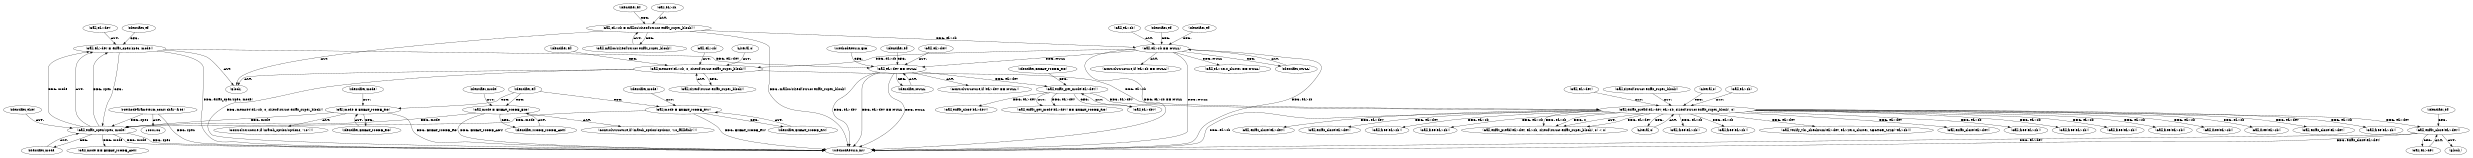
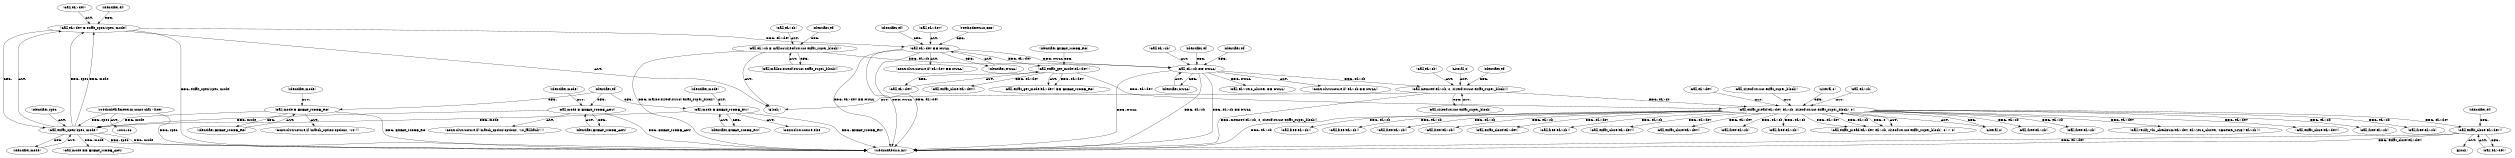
  digraph {
    n1 [label="(Call,exfat_close(ef->dev))"]
    n2 [label="(Block,)"]
    n3 [label="(MethodReturn,int)"]
    n4 [label="(Call,ef->dev)"]
    n5 [label="(Call,exfat_pread(ef->dev, ef->sb, sizeof(struct exfat_super_block), 0))"]
    n6 [label="(Call,exfat_close(ef->dev))"]
    n7 [label="(Call,free(ef->sb))"]
    n8 [label="(Call,free(ef->sb))"]
    n9 [label="(Call,exfat_pread(ef->dev, ef->sb, sizeof(struct exfat_super_block), 0) < 0)"]
    n10 [label="(Literal,0)"]
    n11 [label="(Call,free(ef->sb))"]
    n12 [label="(Call,free(ef->sb))"]
    n13 [label="(Call,verify_vbr_checksum(ef->dev, ef->zero_cluster, SECTOR_SIZE(*ef->sb)))"]
    n14 [label="(Call,exfat_close(ef->dev))"]
    n15 [label="(Call,free(ef->sb))"]
    n16 [label="(Call,free(ef->sb))"]
    n17 [label="(Call,free(ef->sb))"]
    n18 [label="(Call,free(ef->sb))"]
    n19 [label="(Call,free(ef->sb))"]
    n20 [label="(Call,free(ef->sb))"]
    n21 [label="(Call,exfat_close(ef->dev))"]
    n22 [label="(Call,free(ef->sb))"]
    n23 [label="(Call,exfat_close(ef->dev))"]
    n24 [label="(Call,exfat_get_mode(ef->dev))"]
    n25 [label="(Call,exfat_close(ef->dev))"]
    n26 [label="(Call,exfat_get_mode(ef->dev) == EXFAT_MODE_RO)"]
    n27 [label="(Call,ef->dev)"]
    n28 [label="(Call,ef->dev == NULL)"]
    n29 [label="(Call,ef->sb == NULL)"]
    n30 [label="(ControlStructure,if (ef->dev == NULL))"]
    n31 [label="(Identifier,NULL)"]
    n32 [label="(Call,memset(ef->sb, 0, sizeof(struct exfat_super_block)))"]
    n33 [label="(Identifier,NULL)"]
    n34 [label="(Call,ef->zero_cluster == NULL)"]
    n35 [label="(ControlStructure,if (ef->sb == NULL))"]
    n36 [label="(Call,ef->dev = exfat_open(spec, mode))"]
    n37 [label="(Call,exfat_open(spec, mode))"]
    n38 [label="(Block,)"]
    n39 [label="(Identifier,mode)"]
    n40 [label="(Call,mode == EXFAT_MODE_ANY)"]
    n41 [label="(MethodParameterIn,const char* free)"]
    1000106
    n43 [label="(Call,mode = EXFAT_MODE_RW)"]
    n44 [label="(Identifier,EXFAT_MODE_RW)"]
+   n45 [label="(ControlStructure,else)"]
    n46 [label="(Call,mode = EXFAT_MODE_RO)"]
    n47 [label="(ControlStructure,if (match_option(options, \"ro\")))"]
    n48 [label="(Identifier,EXFAT_MODE_RO)"]
-   n49 [label="(Call,mode = EXFAT_MODE_EIO)"]
+   n49 [label="(Call,mode = EXFAT_MODE_ANY)"]
    n50 [label="(ControlStructure,if (match_option(options, \"ro_fallback\")))"]
-   n51 [label="(Identifier,MODE_MODE_ANY)"]
+   n51 [label="(Identifier,EXFAT_MODE_ANY)"]
    n52 [label="(Call,sizeof(struct exfat_super_block))"]
    n53 [label="(Call,ef->sb = malloc(sizeof(struct exfat_super_block)))"]
    n54 [label="(Call,malloc(sizeof(struct exfat_super_block)))"]
-   n55 [label="(Identifier,else)"]
+   n55 [label="(Identifier,spec)"]
    n56 [label="(Call,ef->dev)"]
    n57 [label="(Identifier,ef)"]
    n58 [label="(Call,ef->dev)"]
    n59 [label="(Identifier,ef)"]
    n60 [label="(Identifier,EXFAT_MODE_RO)"]
    n61 [label="(Identifier,ef)"]
    n62 [label="(Identifier,ef)"]
    n63 [label="(Identifier,mode)"]
    n64 [label="(Call,ef->sb)"]
    n65 [label="(Call,ef->dev)"]
    n66 [label="(Identifier,mode)"]
    n67 [label="(Call,sizeof(struct exfat_super_block))"]
    n68 [label="(Literal,0)"]
    n69 [label="(Literal,0)"]
    n70 [label="(Identifier,mode)"]
    n71 [label="(Identifier,ef)"]
    n72 [label="(Identifier,ef)"]
    n73 [label="(MethodReturn,EIO)"]
    n74 [label="(Identifier,ef)"]
    n75 [label="(Identifier,ef)"]
    n76 [label="(Call,ef->sb)"]
    n77 [label="(Call,ef->sb)"]
    n78 [label="(Call,ef->sb)"]
    n1 -> n2 [label="AST: "]
    n1 -> n3 [label="DDG: ef->dev"]
    n1 -> n3 [label="DDG: exfat_close(ef->dev)"]
    n1 -> n4 [label="CFG: "]
    n4 -> n1 [label="AST: "]
    n5 -> n1 [label="DDG: ef->dev"]
    n5 -> n3 [label="DDG: ef->sb"]
    n5 -> n6 [label="DDG: ef->dev"]
    n5 -> n7 [label="DDG: ef->sb"]
    n5 -> n8 [label="DDG: ef->sb"]
    n5 -> n9 [label="AST: "]
    n5 -> n9 [label="DDG: ef->dev"]
    n5 -> n9 [label="DDG: ef->sb"]
    n5 -> n9 [label="DDG: 0"]
    n5 -> n10 [label="CFG: "]
    n5 -> n11 [label="DDG: ef->sb"]
    n5 -> n12 [label="DDG: ef->sb"]
    n5 -> n13 [label="DDG: ef->dev"]
    n5 -> n14 [label="DDG: ef->dev"]
    n5 -> n15 [label="DDG: ef->sb"]
    n5 -> n16 [label="DDG: ef->sb"]
    n5 -> n17 [label="DDG: ef->sb"]
    n5 -> n18 [label="DDG: ef->sb"]
    n5 -> n19 [label="DDG: ef->sb"]
    n5 -> n20 [label="DDG: ef->sb"]
    n5 -> n21 [label="DDG: ef->dev"]
    n5 -> n22 [label="DDG: ef->sb"]
    n5 -> n23 [label="DDG: ef->dev"]
    n10 -> n5 [label="AST: "]
    n24 -> n5 [label="DDG: ef->dev"]
    n24 -> n25 [label="DDG: ef->dev"]
    n24 -> n26 [label="AST: "]
    n24 -> n26 [label="DDG: ef->dev"]
    n24 -> n27 [label="CFG: "]
    n27 -> n24 [label="AST: "]
    n28 -> n3 [label="DDG: ef->dev == NULL"]
    n28 -> n3 [label="DDG: NULL"]
    n28 -> n3 [label="DDG: ef->dev"]
    n28 -> n24 [label="DDG: ef->dev"]
-   n29 -> n28 [label="DDG: NULL"]
+   n28 -> n29 [label="DDG: NULL"]
    n28 -> n30 [label="AST: "]
    n28 -> n31 [label="CFG: "]
    n29 -> n3 [label="DDG: ef->sb"]
    n29 -> n3 [label="DDG: ef->sb == NULL"]
    n29 -> n3 [label="DDG: NULL"]
    n29 -> n32 [label="DDG: ef->sb"]
    n29 -> n33 [label="CFG: "]
    n29 -> n34 [label="DDG: NULL"]
    n29 -> n35 [label="AST: "]
    n31 -> n28 [label="AST: "]
    n32 -> n3 [label="DDG: memset(ef->sb, 0, sizeof(struct exfat_super_block))"]
    n32 -> n5 [label="DDG: ef->sb"]
    n32 -> n38 [label="AST: "]
    n32 -> n52 [label="CFG: "]
    n33 -> n29 [label="AST: "]
    n36 -> n3 [label="DDG: exfat_open(spec, mode)"]
    n36 -> n28 [label="DDG: ef->dev"]
    n36 -> n37 [label="CFG: "]
    n36 -> n38 [label="AST: "]
    n37 -> n3 [label="DDG: spec"]
    n37 -> n3 [label="DDG: mode"]
    n37 -> n36 [label="AST: "]
    n37 -> n36 [label="DDG: spec"]
    n37 -> n36 [label="DDG: mode"]
    n37 -> n39 [label="CFG: "]
    n37 -> n40 [label="DDG: mode"]
    n39 -> n37 [label="AST: "]
    n41 -> n3 [label="DDG: spec"]
    n41 -> n37 [label="DDG: spec"]
    n41 -> 1000106 [label="AST: "]
    n43 -> n3 [label="DDG: EXFAT_MODE_RW"]
    n43 -> n37 [label="DDG: mode"]
    n43 -> n44 [label="CFG: "]
+   n43 -> n45 [label="AST: "]
    n44 -> n43 [label="AST: "]
    n46 -> n3 [label="DDG: EXFAT_MODE_RO"]
    n46 -> n37 [label="DDG: mode"]
    n46 -> n47 [label="AST: "]
    n46 -> n48 [label="CFG: "]
    n48 -> n46 [label="AST: "]
    n49 -> n3 [label="DDG: EXFAT_MODE_ANY"]
    n49 -> n37 [label="DDG: mode"]
    n49 -> n50 [label="AST: "]
    n49 -> n51 [label="CFG: "]
    n51 -> n49 [label="AST: "]
    n52 -> n32 [label="AST: "]
    n53 -> n3 [label="DDG: malloc(sizeof(struct exfat_super_block))"]
    n53 -> n29 [label="DDG: ef->sb"]
    n53 -> n38 [label="AST: "]
    n53 -> n54 [label="CFG: "]
    n54 -> n53 [label="AST: "]
    n55 -> n37 [label="AST: "]
    n56 -> n36 [label="AST: "]
    n57 -> n28 [label="CFG: "]
    n58 -> n28 [label="AST: "]
    n59 -> n29 [label="CFG: "]
    n60 -> n24 [label="CFG: "]
    n61 -> n29 [label="CFG: "]
    n62 -> n43 [label="CFG: "]
    n62 -> n46 [label="CFG: "]
    n62 -> n49 [label="CFG: "]
    n63 -> n46 [label="AST: "]
    n64 -> n29 [label="AST: "]
    n65 -> n5 [label="AST: "]
    n66 -> n49 [label="AST: "]
    n67 -> n5 [label="AST: "]
    n68 -> n5 [label="CFG: "]
    n69 -> n32 [label="AST: "]
    n70 -> n43 [label="AST: "]
    n71 -> n1 [label="CFG: "]
    n72 -> n53 [label="CFG: "]
    n73 -> n28 [label="CFG: "]
    n74 -> n32 [label="CFG: "]
    n75 -> n36 [label="CFG: "]
    n76 -> n32 [label="AST: "]
    n77 -> n5 [label="AST: "]
    n78 -> n53 [label="AST: "]
  }
